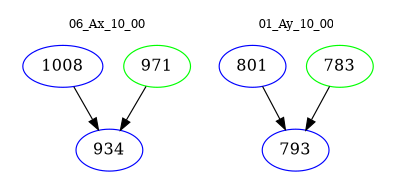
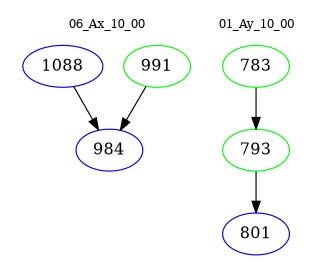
  digraph {
    node [color=blue]
    edge [color=black]
-   n1 [color=green label=971]
-   n2 [label=934]
-   n3 [label=1008]
+   n1 [color=green label=991]
+   n2 [label=984]
+   n3 [label=1088]
    n4 [color=green label=783]
-   n5 [label=793]
+   n5 [color=green label=793]
    n6 [label=801]
    subgraph cluster_1 {
      color=white
      fontsize=10
      label="06_Ax_10_00"
      n1
      n2
      n3
    }
    subgraph cluster_2 {
      color=white
      fontsize=10
      label="01_Ay_10_00"
      n4
      n5
      n6
    }
    n1 -> n2
    n3 -> n2
    n4 -> n5
-   n6 -> n5
+   n5 -> n6
  }
